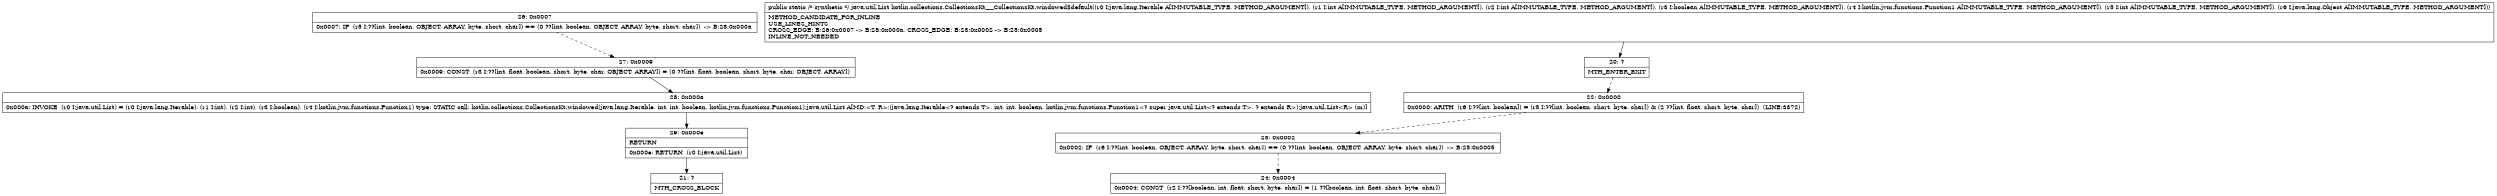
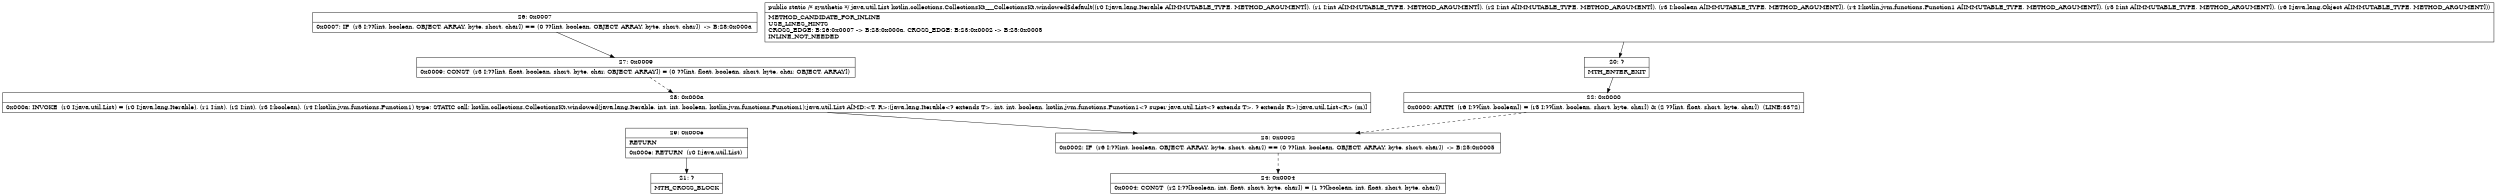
  digraph {
    node [shape=record]
    n1 [label="{20\:\ ?|MTH_ENTER_EXIT\l}"]
    n2 [label="{22\:\ 0x0000|0x0000: ARITH  (r6 I:??[int, boolean]) = (r5 I:??[int, boolean, short, byte, char]) & (2 ??[int, float, short, byte, char])  (LINE:3372)\l}"]
    n3 [label="{23\:\ 0x0002|0x0002: IF  (r6 I:??[int, boolean, OBJECT, ARRAY, byte, short, char]) == (0 ??[int, boolean, OBJECT, ARRAY, byte, short, char])  \-\> B:25:0x0005 \l}"]
    n4 [label="{24\:\ 0x0004|0x0004: CONST  (r2 I:??[boolean, int, float, short, byte, char]) = (1 ??[boolean, int, float, short, byte, char]) \l}"]
    n5 [label="{26\:\ 0x0007|0x0007: IF  (r5 I:??[int, boolean, OBJECT, ARRAY, byte, short, char]) == (0 ??[int, boolean, OBJECT, ARRAY, byte, short, char])  \-\> B:28:0x000a \l}"]
    n6 [label="{27\:\ 0x0009|0x0009: CONST  (r3 I:??[int, float, boolean, short, byte, char, OBJECT, ARRAY]) = (0 ??[int, float, boolean, short, byte, char, OBJECT, ARRAY]) \l}"]
    n7 [label="{28\:\ 0x000a|0x000a: INVOKE  (r0 I:java.util.List) = (r0 I:java.lang.Iterable), (r1 I:int), (r2 I:int), (r3 I:boolean), (r4 I:kotlin.jvm.functions.Function1) type: STATIC call: kotlin.collections.CollectionsKt.windowed(java.lang.Iterable, int, int, boolean, kotlin.jvm.functions.Function1):java.util.List A[MD:\<T, R\>:(java.lang.Iterable\<? extends T\>, int, int, boolean, kotlin.jvm.functions.Function1\<? super java.util.List\<? extends T\>, ? extends R\>):java.util.List\<R\> (m)]\l}"]
    n8 [label="{29\:\ 0x000e|RETURN\l|0x000e: RETURN  (r0 I:java.util.List) \l}"]
    n9 [label="{21\:\ ?|MTH_CROSS_BLOCK\l}"]
    n10 [label="{public static \/* synthetic *\/ java.util.List kotlin.collections.CollectionsKt___CollectionsKt.windowed$default((r0 I:java.lang.Iterable A[IMMUTABLE_TYPE, METHOD_ARGUMENT]), (r1 I:int A[IMMUTABLE_TYPE, METHOD_ARGUMENT]), (r2 I:int A[IMMUTABLE_TYPE, METHOD_ARGUMENT]), (r3 I:boolean A[IMMUTABLE_TYPE, METHOD_ARGUMENT]), (r4 I:kotlin.jvm.functions.Function1 A[IMMUTABLE_TYPE, METHOD_ARGUMENT]), (r5 I:int A[IMMUTABLE_TYPE, METHOD_ARGUMENT]), (r6 I:java.lang.Object A[IMMUTABLE_TYPE, METHOD_ARGUMENT]))  | METHOD_CANDIDATE_FOR_INLINE\lUSE_LINES_HINTS\lCROSS_EDGE: B:26:0x0007 \-\> B:28:0x000a, CROSS_EDGE: B:23:0x0002 \-\> B:25:0x0005\lINLINE_NOT_NEEDED\l}"]
-   n1 -> n2 [style=dashed]
+   n1 -> n2
    n2 -> n3 [style=dashed]
    n3 -> n4 [style=dashed]
-   n5 -> n6 [style=dashed]
-   n6 -> n7
-   n7 -> n8
+   n5 -> n6 [style=solid]
+   n6 -> n7 [style=dashed]
+   n7 -> n3
    n8 -> n9
    n10 -> n1
  }
